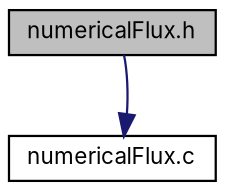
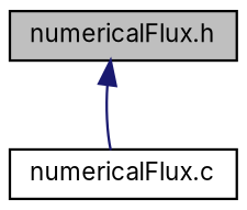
  digraph {
    fontname=Inter
    node [color=black fontname=Inter fontsize=10 shape=record style=filled]
    n1 [fillcolor=grey75 fontcolor=black height=0.2 label="numericalFlux.h" width=0.4]
    n2 [fillcolor=white height=0.2 label="numericalFlux.c" width=0.4]
-   n2 -> n1 [color=midnightblue dir=back fontname=Inter fontsize=10 labelfontname=Helvetica labelfontsize=10 style=solid]
+   n1 -> n2 [color=midnightblue dir=back fontname=Inter fontsize=10 labelfontname=Helvetica labelfontsize=10 style=solid]
  }
